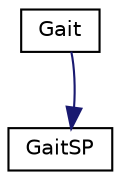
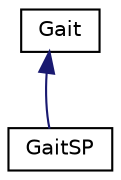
  digraph {
    rankdir=TB
    node [color=black fillcolor=white fontname=Helvetica fontsize=10 shape=record style=filled]
    n1 [height=0.2 label=Gait width=0.4]
    n2 [height=0.2 label=GaitSP width=0.4]
-   n2 -> n1 [color=midnightblue dir=back fontname=Helvetica fontsize=10 labelfontname=Helvetica labelfontsize=10 style=solid]
+   n1 -> n2 [color=midnightblue dir=back fontname=Helvetica fontsize=10 labelfontname=Helvetica labelfontsize=10 style=solid]
  }
